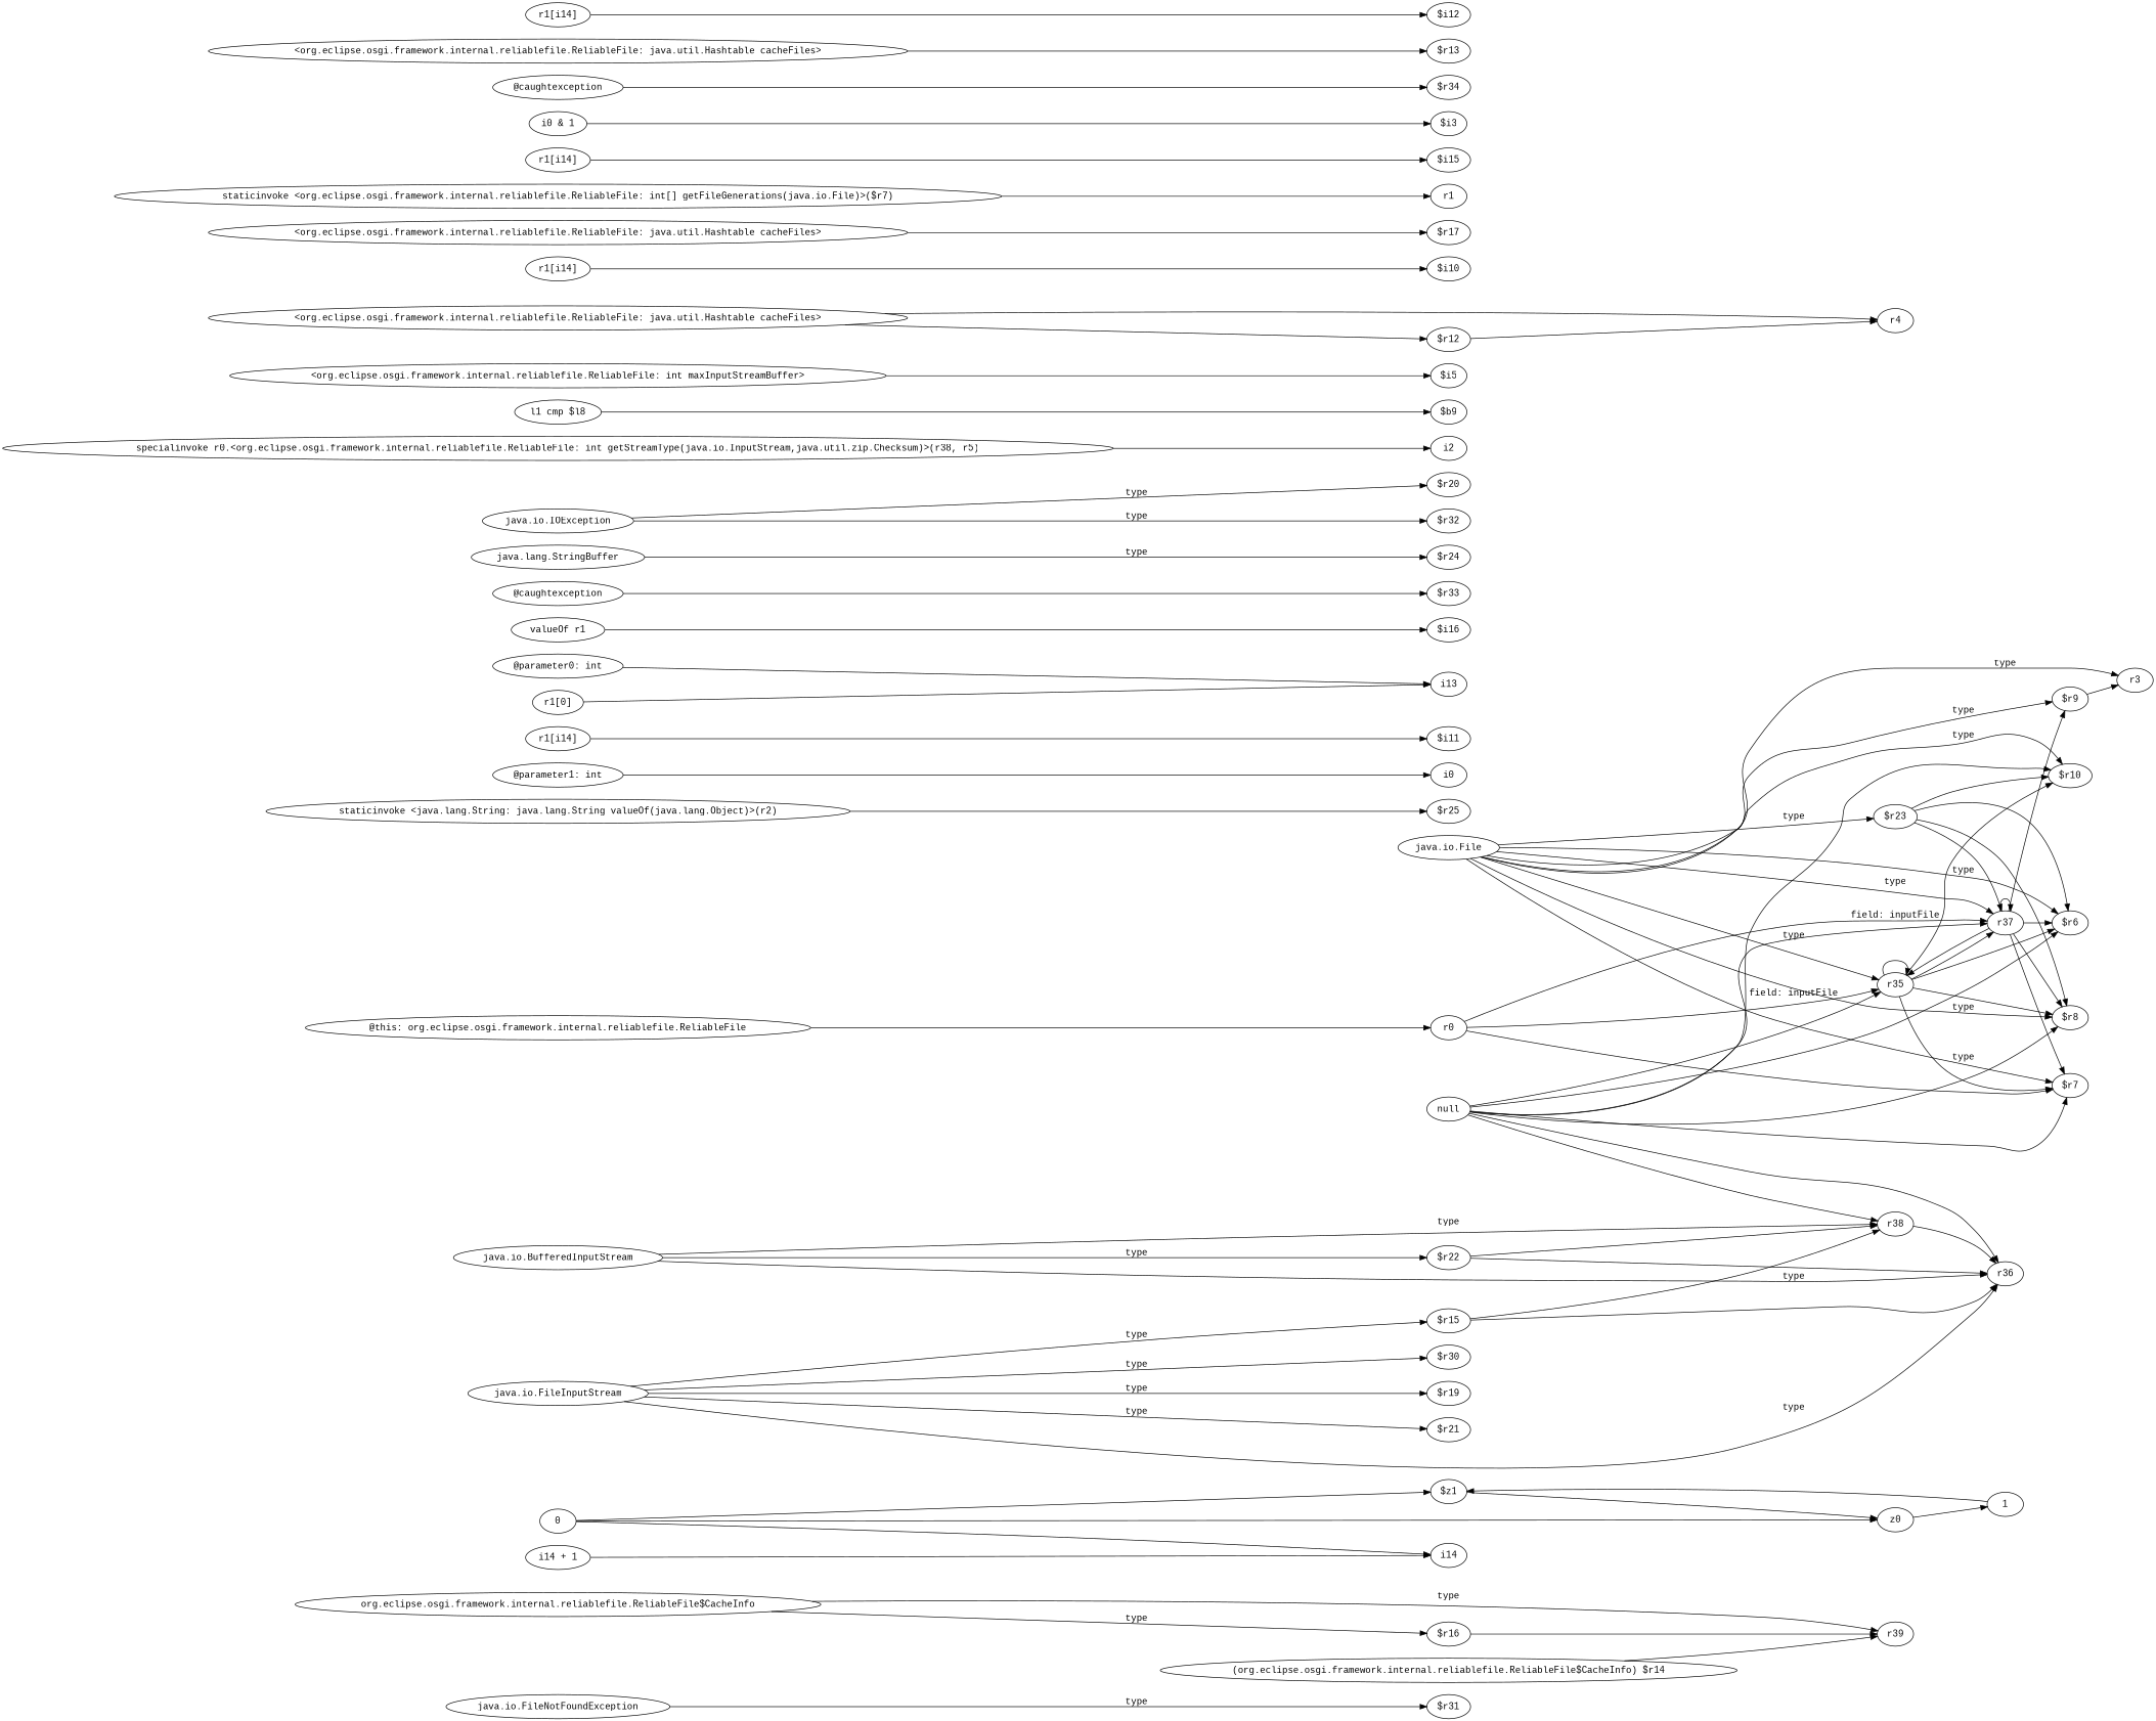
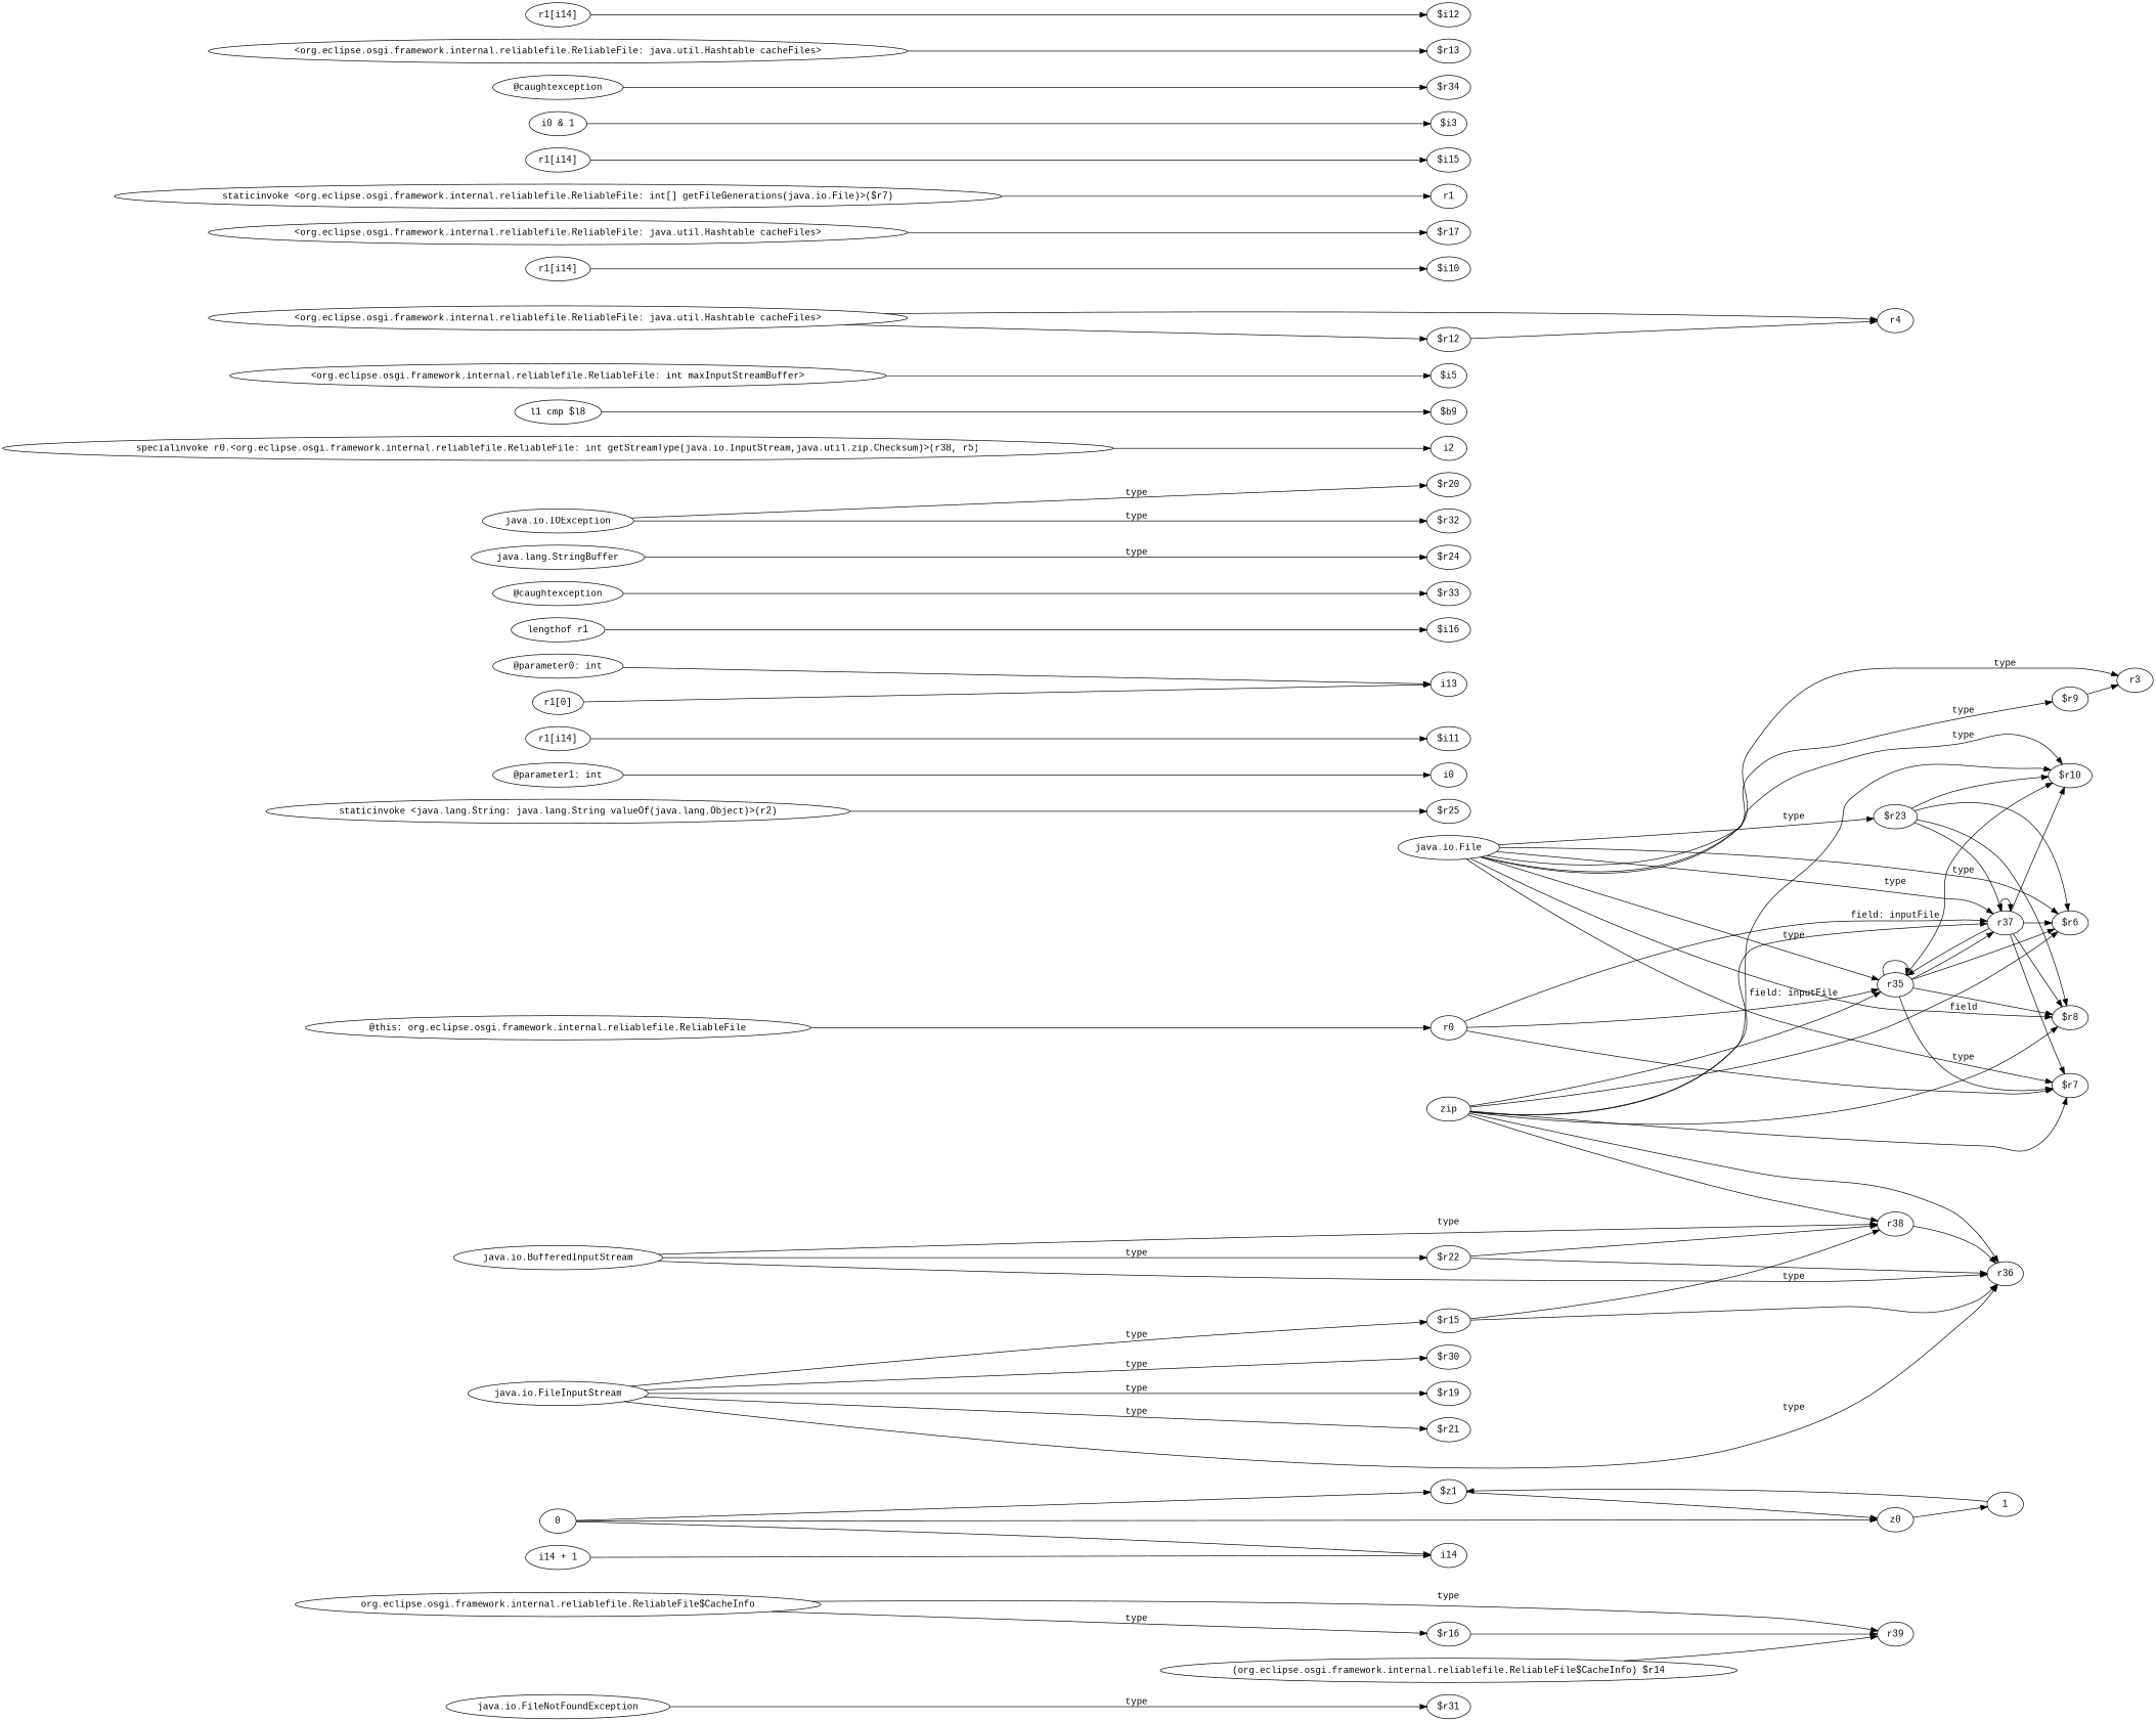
  digraph {
    fontname="Liberation Mono"
    rankdir=LR
    node [fontname="Liberation Mono"]
    edge [fontname="Liberation Mono"]
    n1 [label="java.io.FileNotFoundException"]
    n2 [label="$r31"]
    n3 [label="org.eclipse.osgi.framework.internal.reliablefile.ReliableFile$CacheInfo"]
    n4 [label=r39]
    n5 [label="$r16"]
    n6 [label="i14 + 1"]
    n7 [label=i14]
    n8 [label="java.io.File"]
    n9 [label="$r6"]
    n10 [label=r3]
    n11 [label=r35]
    n12 [label="$r9"]
    n13 [label="$r23"]
    n14 [label="$r10"]
    n15 [label="$r8"]
    n16 [label="$r7"]
    n17 [label=r37]
    n18 [label="staticinvoke <java.lang.String: java.lang.String valueOf(java.lang.Object)>(r2)"]
    n19 [label="$r25"]
    n20 [label="java.io.FileInputStream"]
    n21 [label="$r19"]
    n22 [label=r36]
    n23 [label="$r21"]
    n24 [label="$r30"]
    n25 [label="$r15"]
    n26 [label=r38]
    n27 [label=r0]
    n28 [label="@parameter1: int"]
    n29 [label=i0]
    n30 [label="$z1"]
    n31 [label=z0]
    n32 [label=1]
    n33 [label="r1[i14]"]
    n34 [label="$i11"]
    n35 [label=0]
    n36 [label="@parameter0: int"]
    n37 [label=i13]
-   n38 [label="valueOf r1"]
+   n38 [label="lengthof r1"]
    n39 [label="$i16"]
    n40 [label="r1[0]"]
    n41 [label="@caughtexception"]
    n42 [label="$r33"]
    n43 [label="java.io.BufferedInputStream"]
    n44 [label="$r22"]
    n45 [label="java.lang.StringBuffer"]
    n46 [label="$r24"]
-   n47 [label=null]
+   n47 [label=zip]
    n48 [label="java.io.IOException"]
    n49 [label="$r20"]
    n50 [label="$r32"]
    n51 [label="specialinvoke r0.<org.eclipse.osgi.framework.internal.reliablefile.ReliableFile: int getStreamType(java.io.InputStream,java.util.zip.Checksum)>(r38, r5)"]
    n52 [label=i2]
    n53 [label="l1 cmp $l8"]
    n54 [label="$b9"]
    n55 [label="<org.eclipse.osgi.framework.internal.reliablefile.ReliableFile: int maxInputStreamBuffer>"]
    n56 [label="$i5"]
    n57 [label="@this: org.eclipse.osgi.framework.internal.reliablefile.ReliableFile"]
    n58 [label="<org.eclipse.osgi.framework.internal.reliablefile.ReliableFile: java.util.Hashtable cacheFiles>"]
    n59 [label=r4]
    n60 [label="$r12"]
    n61 [label="r1[i14]"]
    n62 [label="$i10"]
    n63 [label="<org.eclipse.osgi.framework.internal.reliablefile.ReliableFile: java.util.Hashtable cacheFiles>"]
    n64 [label="$r17"]
    n65 [label="staticinvoke <org.eclipse.osgi.framework.internal.reliablefile.ReliableFile: int[] getFileGenerations(java.io.File)>($r7)"]
    n66 [label=r1]
    n67 [label="r1[i14]"]
    n68 [label="$i15"]
    n69 [label="i0 & 1"]
    n70 [label="$i3"]
    n71 [label="@caughtexception"]
    n72 [label="$r34"]
    n73 [label="(org.eclipse.osgi.framework.internal.reliablefile.ReliableFile$CacheInfo) $r14"]
    n74 [label="<org.eclipse.osgi.framework.internal.reliablefile.ReliableFile: java.util.Hashtable cacheFiles>"]
    n75 [label="$r13"]
    n76 [label="r1[i14]"]
    n77 [label="$i12"]
    n1 -> n2 [label=type]
    n3 -> n4 [label=type]
    n3 -> n5 [label=type]
    n5 -> n4
    n6 -> n7
    n8 -> n9 [label=type]
    n8 -> n10 [label=type]
    n8 -> n11 [label=type]
    n8 -> n12 [label=type]
    n8 -> n13 [label=type]
    n8 -> n14 [label=type]
-   n8 -> n15 [label=type]
+   n8 -> n15 [label=field]
    n8 -> n16 [label=type]
    n8 -> n17 [label=type]
    n11 -> n9
    n11 -> n11
    n11 -> n14
    n11 -> n15
    n11 -> n16
    n11 -> n17
    n12 -> n10
    n13 -> n9
    n13 -> n14
    n13 -> n15
    n13 -> n17
    n17 -> n9
    n17 -> n11
-   n17 -> n12
+   n17 -> n14
    n17 -> n15
    n17 -> n16
    n17 -> n17
    n18 -> n19
    n20 -> n21 [label=type]
    n20 -> n22 [label=type]
    n20 -> n23 [label=type]
    n20 -> n24 [label=type]
    n20 -> n25 [label=type]
    n25 -> n22
    n25 -> n26
    n26 -> n22
    n27 -> n11 [label="field: inputFile"]
    n27 -> n16
    n27 -> n17 [label="field: inputFile"]
    n28 -> n29
    n30 -> n31
    n31 -> n32
    n32 -> n30
    n33 -> n34
    n35 -> n7
    n35 -> n30
    n35 -> n31
    n36 -> n37
    n38 -> n39
    n40 -> n37
    n41 -> n42
    n43 -> n22 [label=type]
    n43 -> n26 [label=type]
    n43 -> n44 [label=type]
    n44 -> n22
    n44 -> n26
    n45 -> n46 [label=type]
    n47 -> n9
    n47 -> n11
    n47 -> n14
    n47 -> n15
    n47 -> n16
    n47 -> n17
    n47 -> n22
    n47 -> n26
    n48 -> n49 [label=type]
    n48 -> n50 [label=type]
    n51 -> n52
    n53 -> n54
    n55 -> n56
    n57 -> n27
    n58 -> n59
    n58 -> n60
    n60 -> n59
    n61 -> n62
    n63 -> n64
    n65 -> n66
    n67 -> n68
    n69 -> n70
    n71 -> n72
    n73 -> n4
    n74 -> n75
    n76 -> n77
  }
